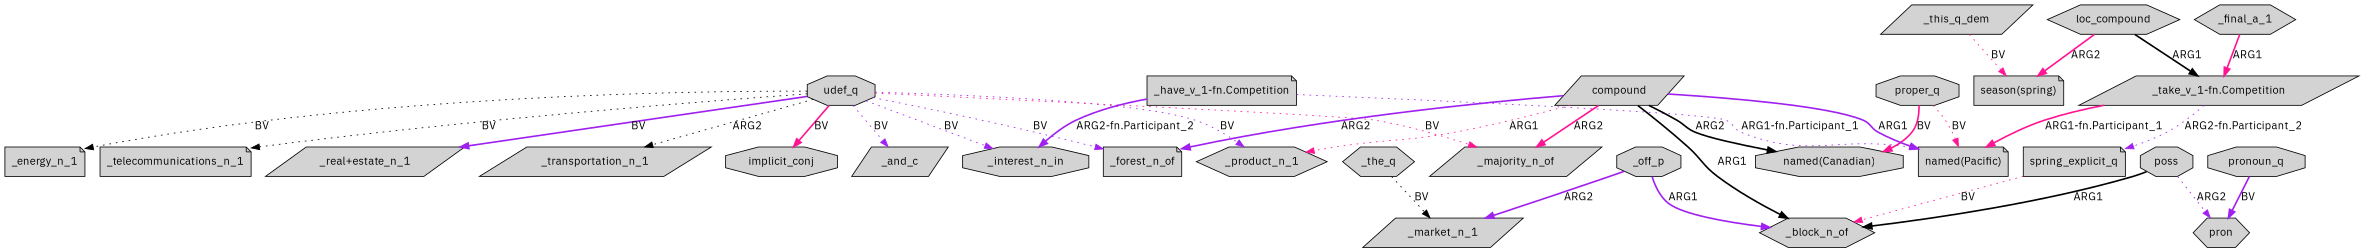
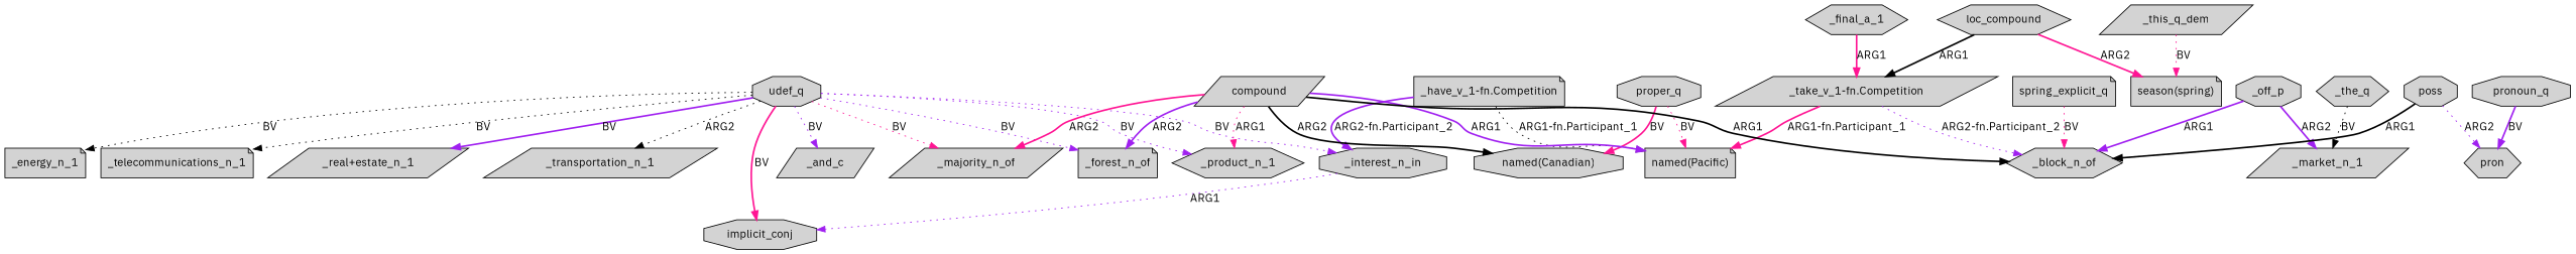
  digraph {
    fontname="IBM Plex Sans"
    node [fontname="IBM Plex Sans" shape=parallelogram style=filled]
    edge [color=purple fontname="IBM Plex Sans" style=dotted]
    _transportation_n_1
    udef_q [shape=octagon]
    _interest_n_in [shape=octagon]
    implicit_conj [shape=octagon]
    _forest_n_of [shape=note]
    _product_n_1 [shape=hexagon]
    _and_c
    _energy_n_1 [shape=note]
    _telecommunications_n_1 [shape=note]
    _majority_n_of
    "_real+estate_n_1"
    proper_q [shape=octagon]
    "named(Canadian)" [shape=octagon]
    "named(Pacific)" [shape=note]
    _block_n_of [shape=hexagon]
    _off_p [shape=octagon]
    _market_n_1
    "_have_v_1-fn.Competition" [shape=note]
    n19 [label=loc_compound shape=hexagon]
    "season(spring)" [shape=note]
    "_take_v_1-fn.Competition"
    compound
    n23 [label=spring_explicit_q shape=note]
    _the_q [shape=hexagon]
    _final_a_1 [shape=hexagon]
    pron [shape=hexagon]
    pronoun_q [shape=octagon]
    poss [shape=octagon]
    _this_q_dem
    udef_q -> _transportation_n_1 [color=black label=ARG2]
    udef_q -> _interest_n_in [label=BV]
    udef_q -> implicit_conj [color=deeppink label=BV style=bold]
    udef_q -> _forest_n_of [label=BV]
    udef_q -> _product_n_1 [label=BV]
    udef_q -> _and_c [label=BV]
    udef_q -> _energy_n_1 [color=black label=BV]
    udef_q -> _telecommunications_n_1 [color=black label=BV]
    udef_q -> _majority_n_of [color=deeppink label=BV]
    udef_q -> "_real+estate_n_1" [label=BV style=bold]
+   _interest_n_in -> implicit_conj [label=ARG1]
    proper_q -> "named(Canadian)" [color=deeppink label=BV style=bold]
    proper_q -> "named(Pacific)" [color=deeppink label=BV]
    _off_p -> _block_n_of [label=ARG1 style=bold]
    _off_p -> _market_n_1 [label=ARG2 style=bold]
    "_have_v_1-fn.Competition" -> _interest_n_in [label="ARG2-fn.Participant_2" style=bold]
-   "_have_v_1-fn.Competition" -> "named(Pacific)" [label="ARG1-fn.Participant_1"]
+   "_have_v_1-fn.Competition" -> "named(Pacific)" [color=black label="ARG1-fn.Participant_1"]
    n19 -> "season(spring)" [color=deeppink label=ARG2 style=bold]
    n19 -> "_take_v_1-fn.Competition" [color=black label=ARG1 style=bold]
    "_take_v_1-fn.Competition" -> "named(Pacific)" [color=deeppink label="ARG1-fn.Participant_1" style=bold]
-   "_take_v_1-fn.Competition" -> n23 [label="ARG2-fn.Participant_2"]
+   "_take_v_1-fn.Competition" -> _block_n_of [label="ARG2-fn.Participant_2"]
    compound -> _forest_n_of [label=ARG2 style=bold]
    compound -> _product_n_1 [color=deeppink label=ARG1]
    compound -> _majority_n_of [color=deeppink label=ARG2 style=bold]
    compound -> "named(Canadian)" [color=black label=ARG2 style=bold]
    compound -> "named(Pacific)" [label=ARG1 style=bold]
    compound -> _block_n_of [color=black label=ARG1 style=bold]
    n23 -> _block_n_of [color=deeppink label=BV]
    _the_q -> _market_n_1 [color=black label=BV]
    _final_a_1 -> "_take_v_1-fn.Competition" [color=deeppink label=ARG1 style=bold]
    pronoun_q -> pron [label=BV style=bold]
    poss -> _block_n_of [color=black label=ARG1 style=bold]
    poss -> pron [label=ARG2]
    _this_q_dem -> "season(spring)" [color=deeppink label=BV]
  }
